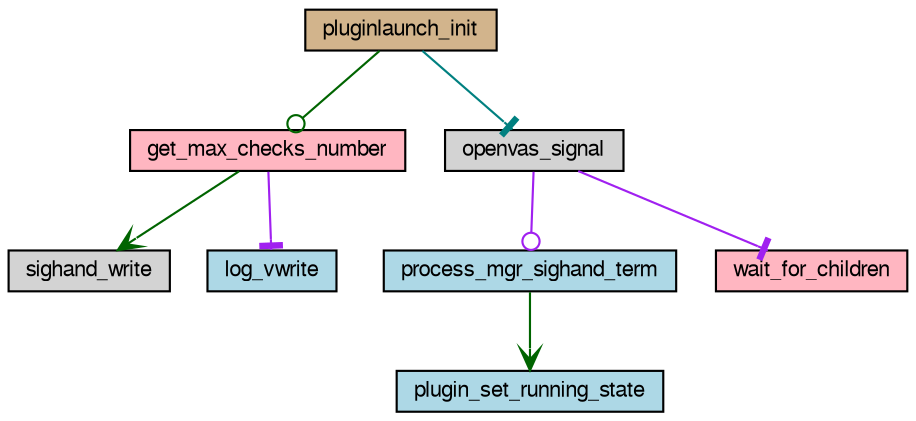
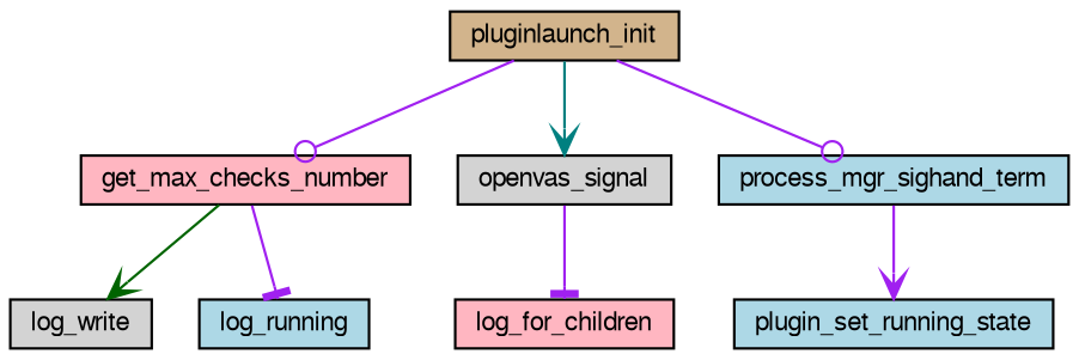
  digraph {
    rankdir=TB
    node [color=black fillcolor=lightblue fontname=FreeSans fontsize=10 shape=record style=filled]
    edge [arrowhead=vee color=darkgreen fontname=FreeSans fontsize=10 labelfontname=FreeSans labelfontsize=10 style=solid]
    n1 [fillcolor=tan fontcolor=black height=0.2 label=pluginlaunch_init width=0.4]
    n2 [fillcolor=lightpink height=0.2 label=get_max_checks_number width=0.4]
    n3 [fillcolor=lightgrey height=0.2 label=openvas_signal width=0.4]
    n4 [height=0.2 label=process_mgr_sighand_term width=0.4]
-   n5 [fillcolor=lightgrey height=0.2 label=sighand_write width=0.4]
-   n6 [height=0.2 label=log_vwrite width=0.4]
-   n7 [fillcolor=lightpink height=0.2 label=wait_for_children width=0.4]
+   n5 [fillcolor=lightgrey height=0.2 label=log_write width=0.4]
+   n6 [height=0.2 label=log_running width=0.4]
+   n7 [fillcolor=lightpink height=0.2 label=log_for_children width=0.4]
    n8 [height=0.2 label=plugin_set_running_state width=0.4]
-   n1 -> n2 [arrowhead=odot]
-   n1 -> n3 [arrowhead=tee color=teal]
-   n3 -> n4 [arrowhead=odot color=purple]
+   n1 -> n2 [arrowhead=odot color=purple]
+   n1 -> n3 [color=teal]
+   n1 -> n4 [arrowhead=odot color=purple]
    n2 -> n5
    n2 -> n6 [arrowhead=tee color=purple]
    n3 -> n7 [arrowhead=tee color=purple]
-   n4 -> n8
+   n4 -> n8 [color=purple]
  }
